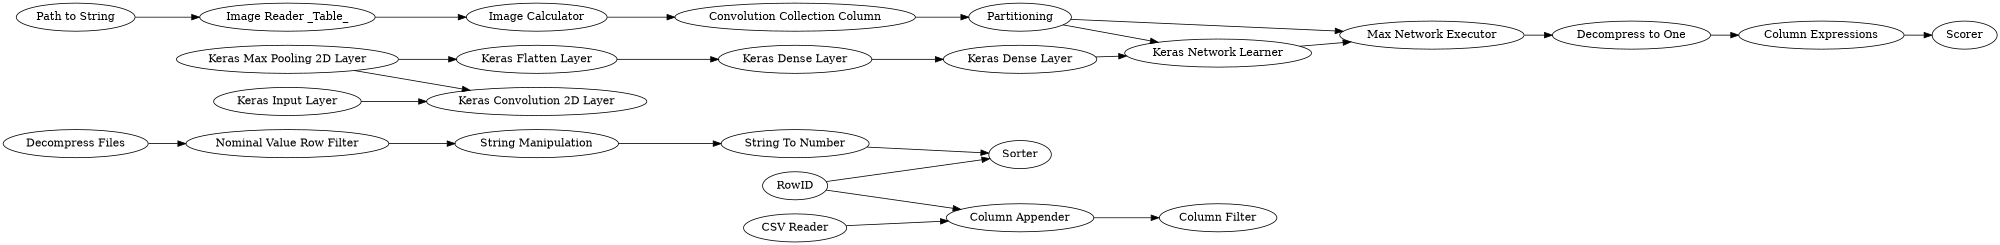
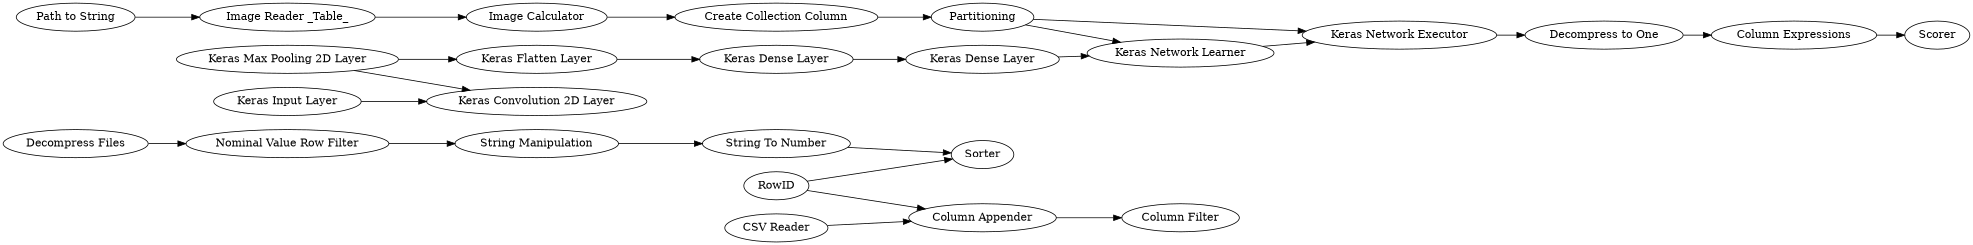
  digraph {
    rankdir=LR
    n1 [label="Decompress Files"]
    n2 [label="Nominal Value Row Filter"]
    n3 [label="String Manipulation"]
    n4 [label="String To Number"]
    n5 [label=RowID]
    n6 [label="Column Appender"]
    n7 [label=Sorter]
    n8 [label="Column Filter"]
    n9 [label="Keras Flatten Layer"]
    n10 [label="Keras Dense Layer"]
    n11 [label="Keras Dense Layer"]
    n12 [label="Keras Network Learner"]
-   n13 [label="Max Network Executor"]
+   n13 [label="Keras Network Executor"]
    n14 [label="Decompress to One"]
    n15 [label="Column Expressions"]
    n16 [label=Scorer]
    n17 [label="Keras Input Layer"]
    n18 [label="Keras Convolution 2D Layer"]
    n19 [label="Keras Max Pooling 2D Layer"]
    n20 [label="Path to String"]
    n21 [label="Image Reader _Table_"]
    n22 [label="Image Calculator"]
-   n23 [label="Convolution Collection Column"]
+   n23 [label="Create Collection Column"]
    n24 [label=Partitioning]
    n25 [label="CSV Reader"]
    n1 -> n2
    n2 -> n3
    n3 -> n4
    n4 -> n7
    n5 -> n6
    n5 -> n7
    n6 -> n8
    n9 -> n10
    n10 -> n11
    n11 -> n12
    n12 -> n13
    n13 -> n14
    n14 -> n15
    n15 -> n16
    n17 -> n18
    n19 -> n9
    n19 -> n18
    n20 -> n21
    n21 -> n22
    n22 -> n23
    n23 -> n24
    n24 -> n12
    n24 -> n13
    n25 -> n6
  }
